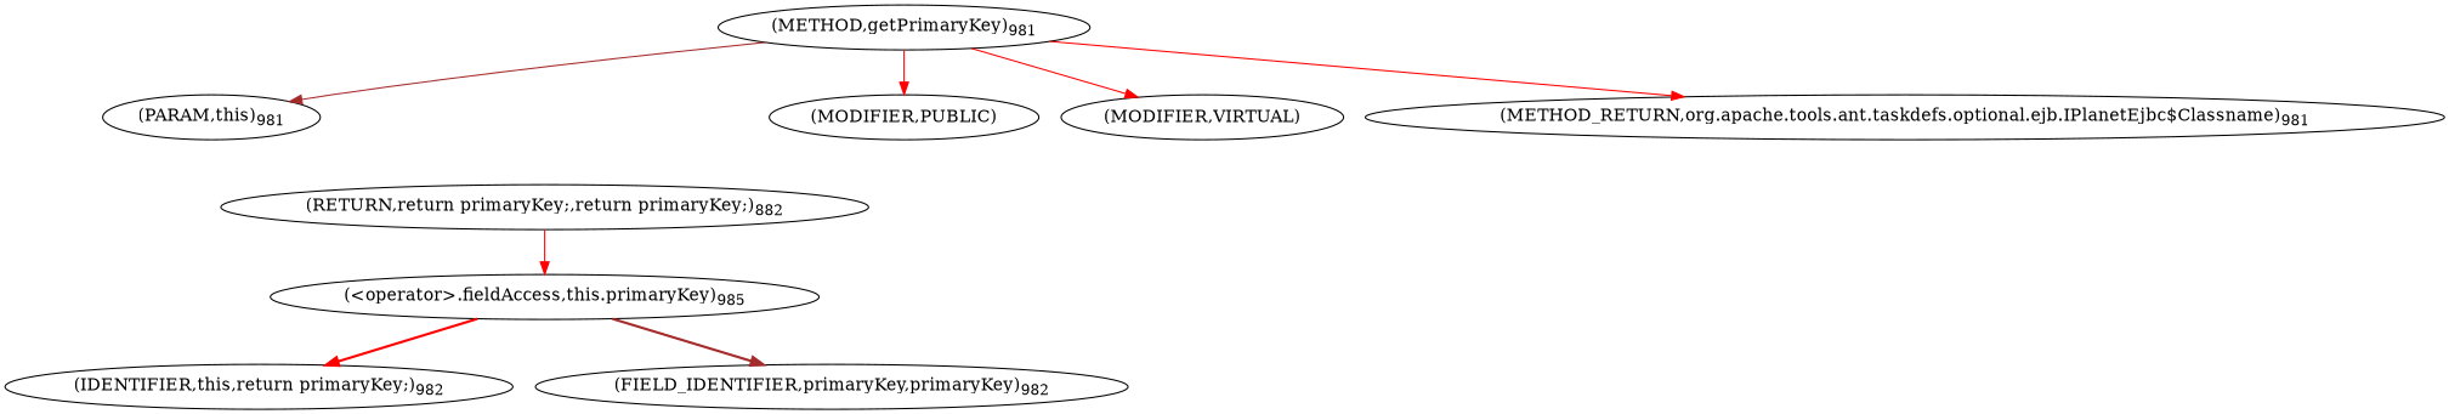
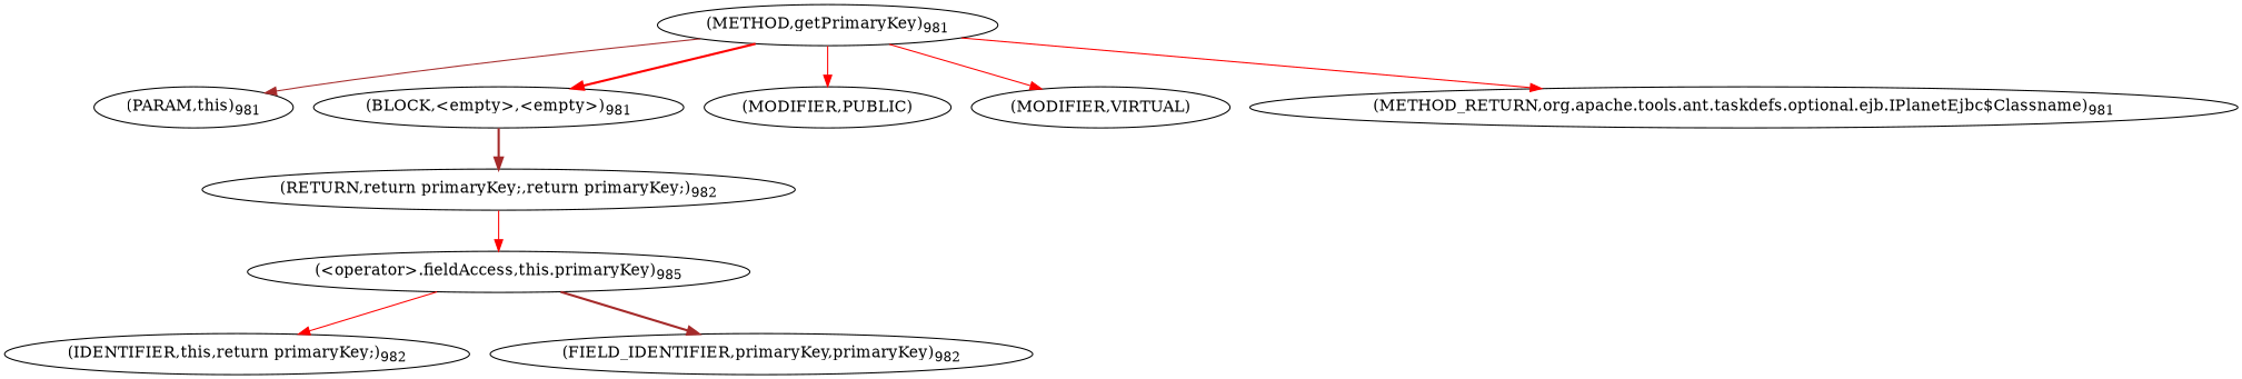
  digraph {
    edge [color=red style=solid]
    n1 [label=<(METHOD,getPrimaryKey)<SUB>981</SUB>>]
    n2 [label=<(PARAM,this)<SUB>981</SUB>>]
+   n3 [label=<(BLOCK,&lt;empty&gt;,&lt;empty&gt;)<SUB>981</SUB>>]
    n4 [label=<(MODIFIER,PUBLIC)>]
    n5 [label=<(MODIFIER,VIRTUAL)>]
    n6 [label=<(METHOD_RETURN,org.apache.tools.ant.taskdefs.optional.ejb.IPlanetEjbc$Classname)<SUB>981</SUB>>]
-   n7 [label=<(RETURN,return primaryKey;,return primaryKey;)<SUB>882</SUB>>]
+   n7 [label=<(RETURN,return primaryKey;,return primaryKey;)<SUB>982</SUB>>]
    n8 [label=<(&lt;operator&gt;.fieldAccess,this.primaryKey)<SUB>985</SUB>>]
    n9 [label=<(IDENTIFIER,this,return primaryKey;)<SUB>982</SUB>>]
    n10 [label=<(FIELD_IDENTIFIER,primaryKey,primaryKey)<SUB>982</SUB>>]
    n1 -> n2 [color=brown]
+   n1 -> n3 [style=bold]
    n1 -> n4
    n1 -> n5
    n1 -> n6
+   n3 -> n7 [color=brown style=bold]
    n7 -> n8
-   n8 -> n9 [style=bold]
+   n8 -> n9
    n8 -> n10 [color=brown style=bold]
  }
